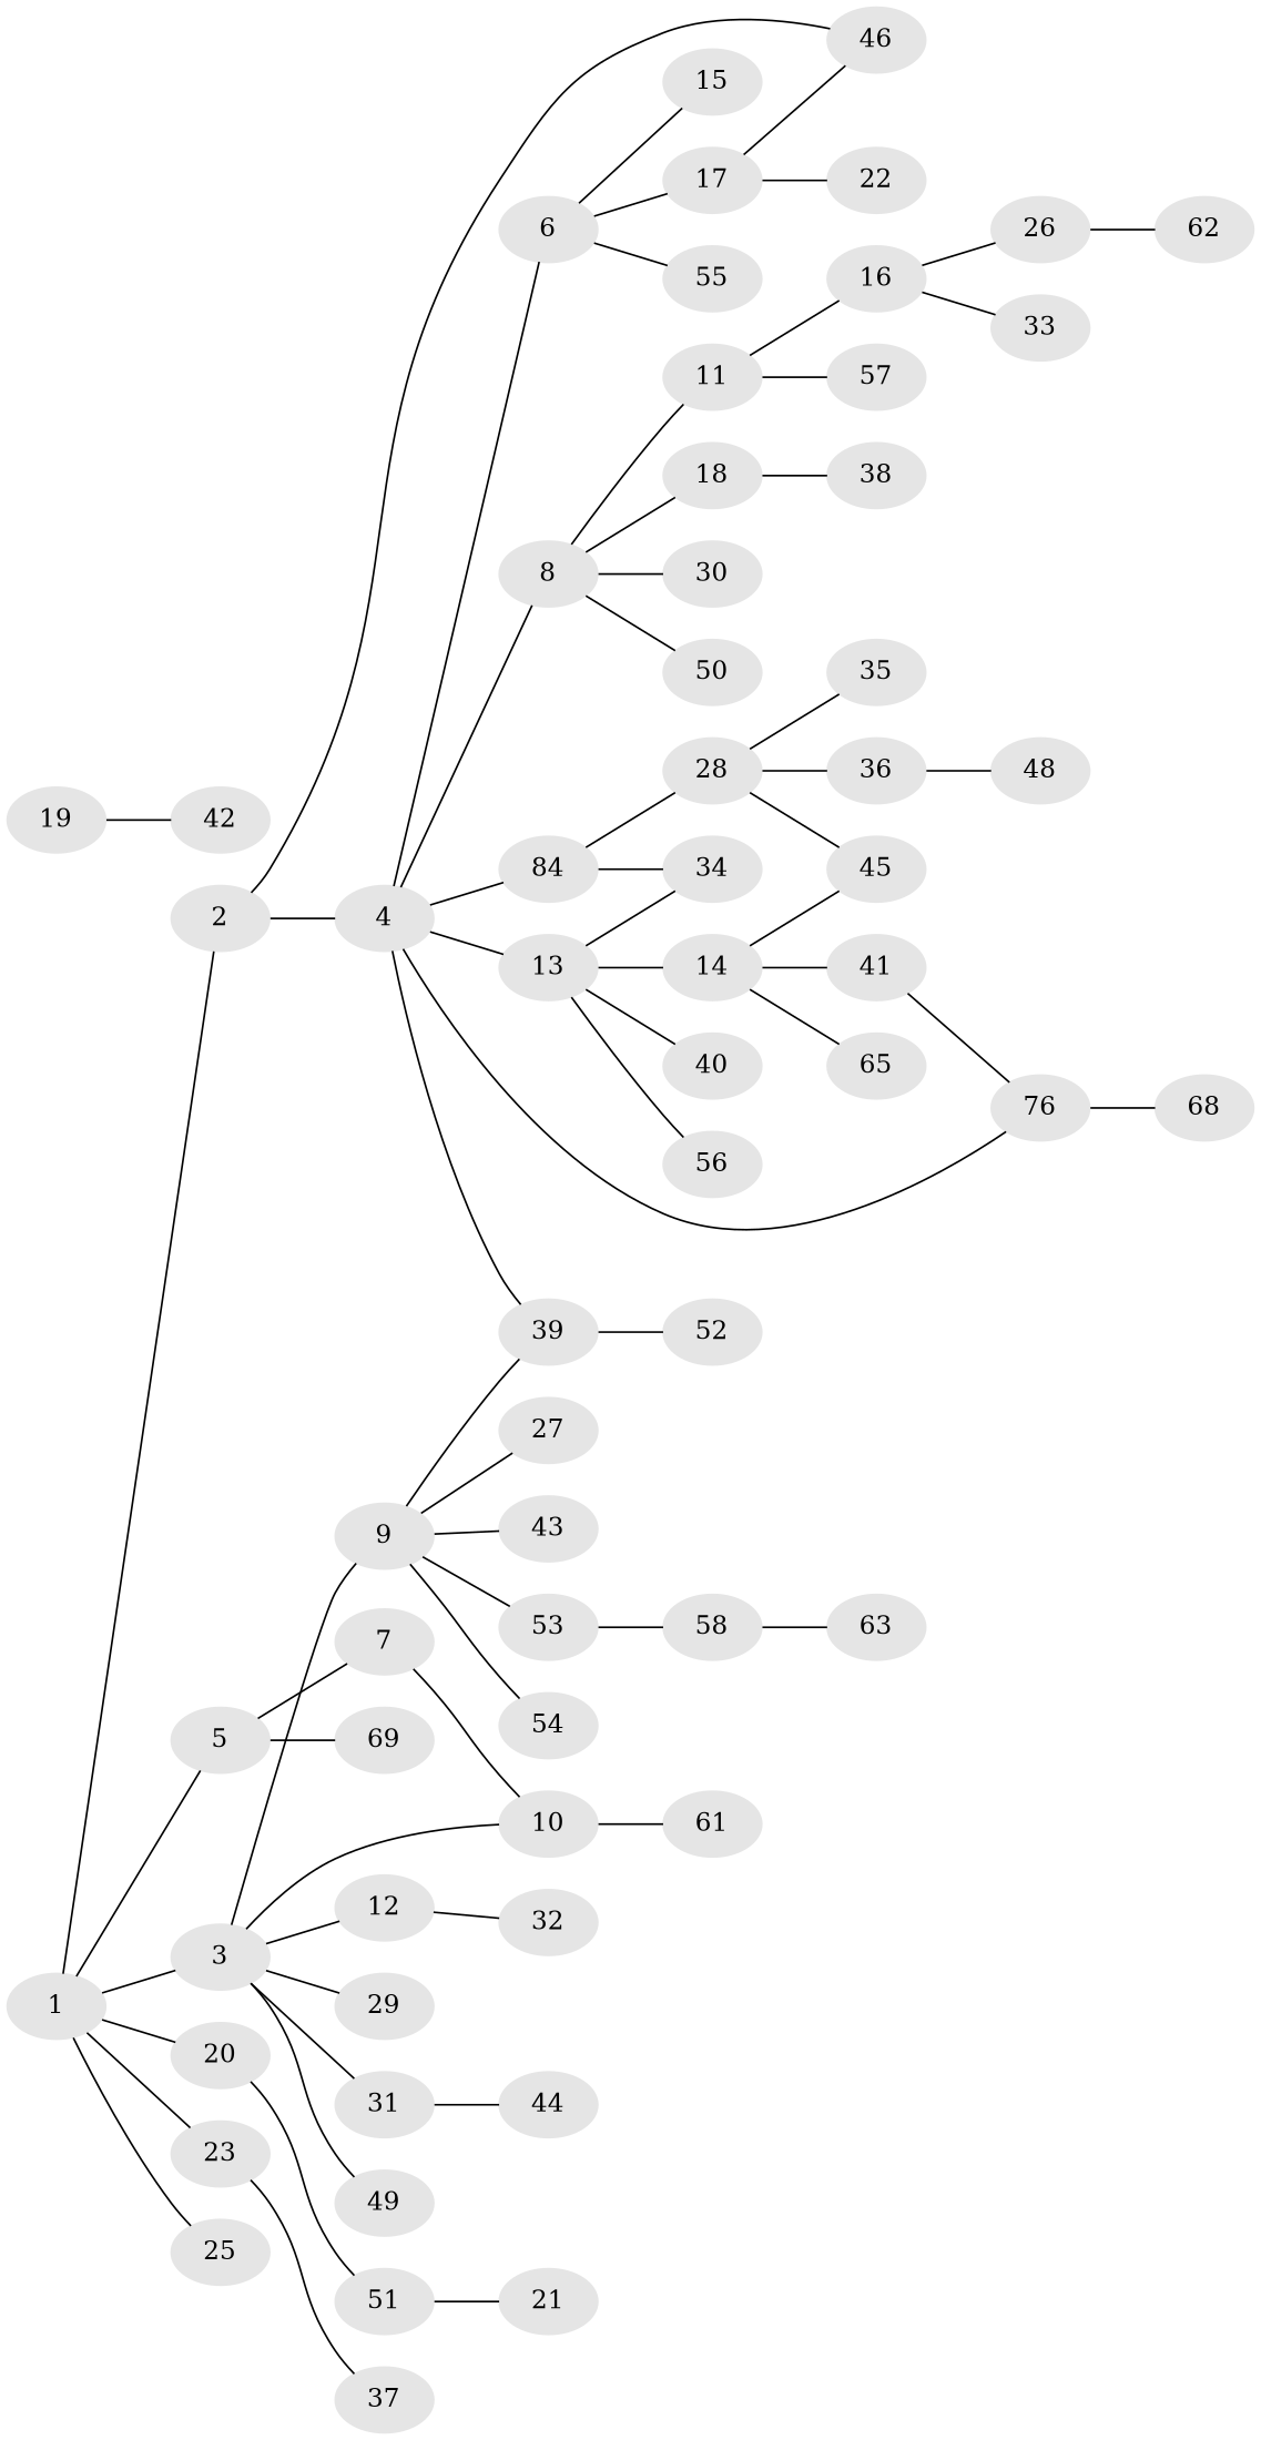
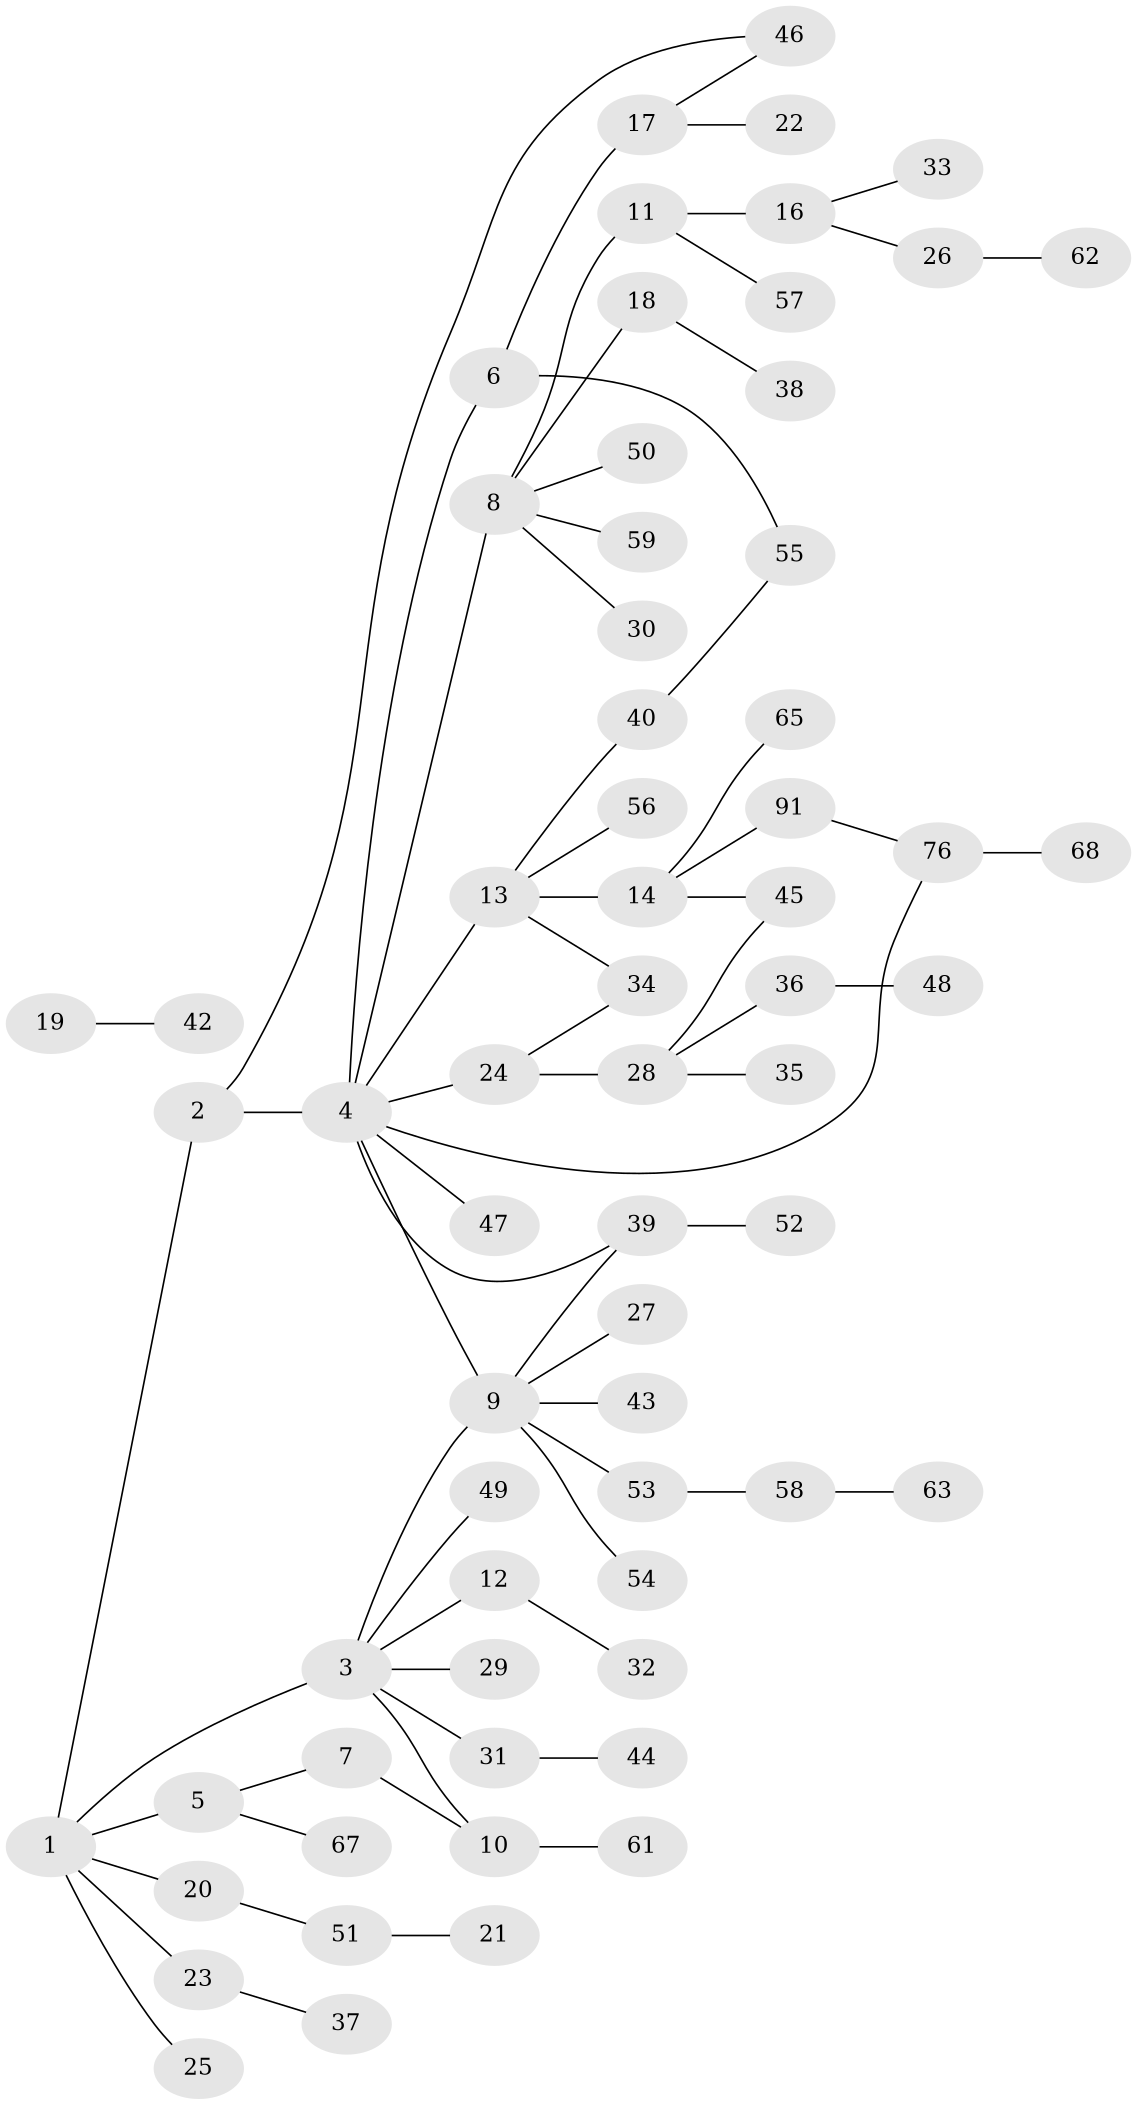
  graph {
    rankdir=LR
    node [color=gray90 style=filled]
    1
    2
    3
    5
    20
    23
    25
    4
    46
    9
    10
    12
    29
    31
    49
-   67 [label=69]
+   67
    7
    51
    37
    6
    8
    13
-   24 [label=84]
+   24
    39
+   47
    n26 [label=76]
    27
    43
    53
    54
    61
    32
    44
-   15
    17
    55
    11
    18
    30
    50
+   59
    34
    14
    40
    56
    28
    35
    36
    45
    52
    68
    22
    16
    57
    38
    58
    26
    33
-   41
+   41 [label=91]
    65
    19
    42
    62
    21
    48
    63
    1 -- 2
    1 -- 3
    1 -- 5
    1 -- 20
    1 -- 23
    1 -- 25
    2 -- 4
    2 -- 46
    3 -- 9
    3 -- 10
    3 -- 12
    3 -- 29
    3 -- 31
    3 -- 49
    5 -- 67
    5 -- 7
    20 -- 51
    23 -- 37
+   4 -- 9
    4 -- 6
    4 -- 8
    4 -- 13
    4 -- 24
    4 -- 39
+   4 -- 47
    4 -- n26
    9 -- 39
    9 -- 27
    9 -- 43
    9 -- 53
    9 -- 54
    10 -- 61
    12 -- 32
    31 -- 44
    7 -- 10
    51 -- 21
-   6 -- 15
    6 -- 17
    6 -- 55
    8 -- 11
    8 -- 18
    8 -- 30
    8 -- 50
+   8 -- 59
    13 -- 34
    13 -- 14
    13 -- 40
    13 -- 56
    24 -- 34
    24 -- 28
    39 -- 52
    n26 -- 68
    53 -- 58
    17 -- 46
    17 -- 22
    11 -- 16
    11 -- 57
    18 -- 38
    14 -- 45
    14 -- 41
    14 -- 65
+   40 -- 55
    28 -- 35
    28 -- 36
    28 -- 45
    36 -- 48
    16 -- 26
    16 -- 33
    58 -- 63
    26 -- 62
    41 -- n26
    19 -- 42
  }
